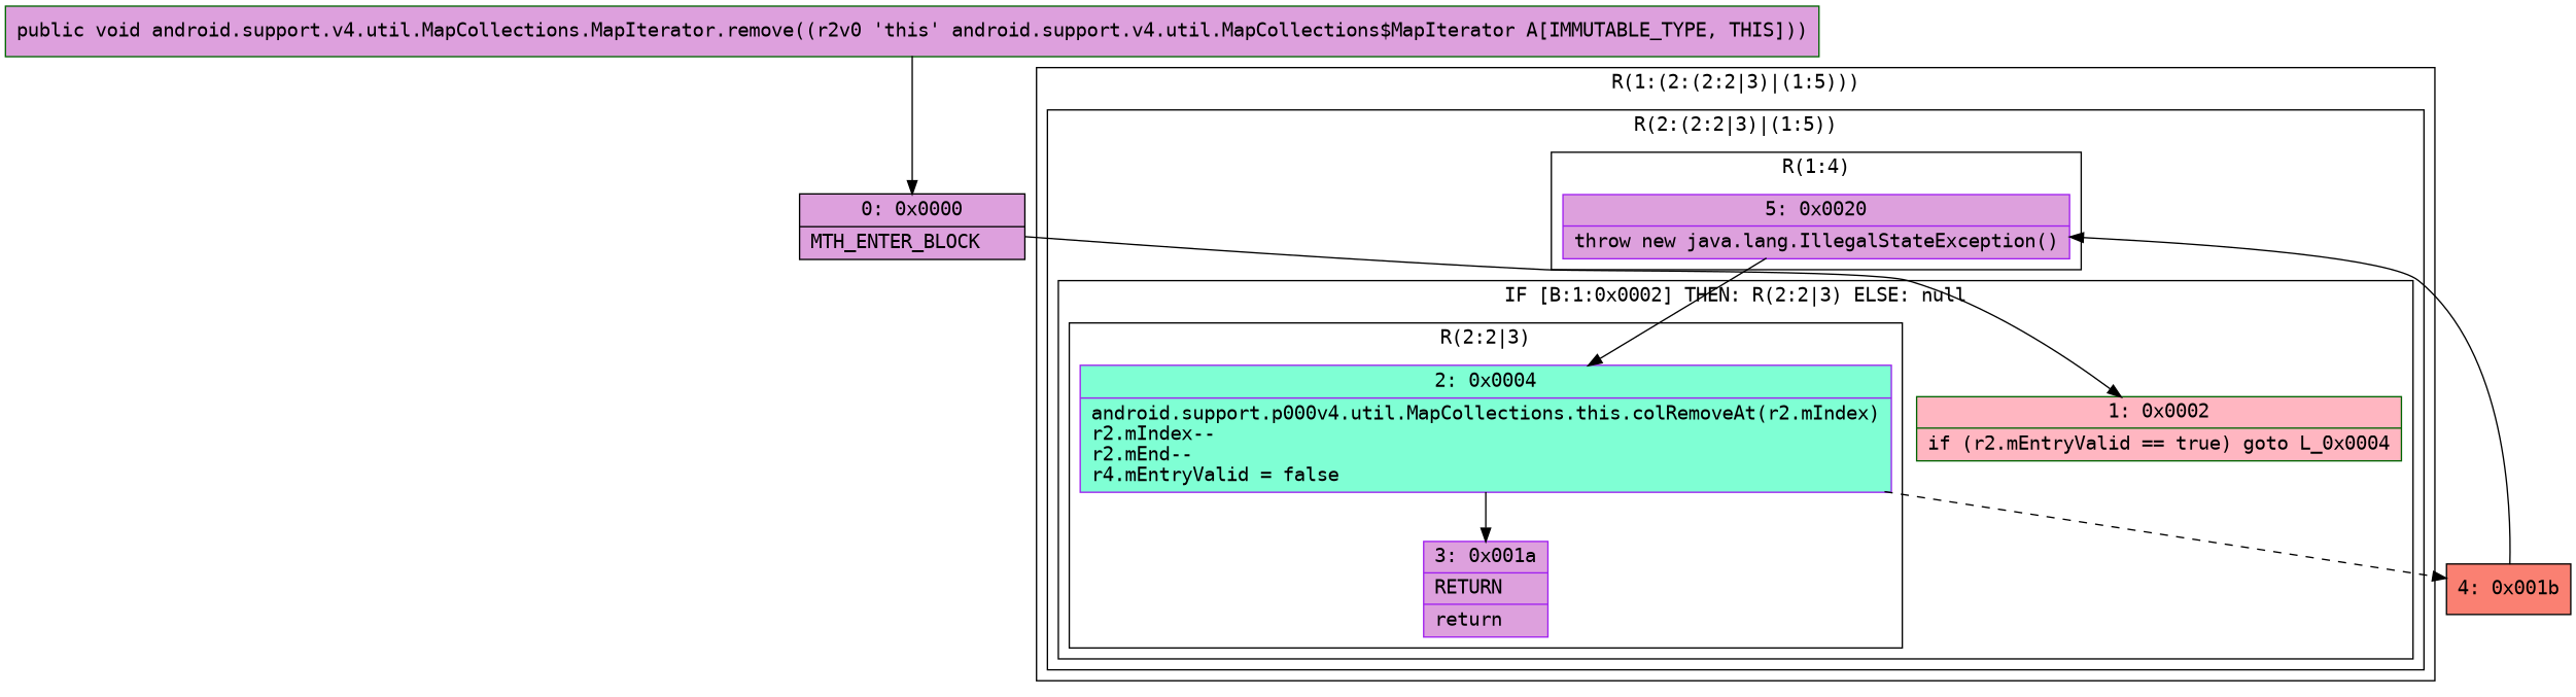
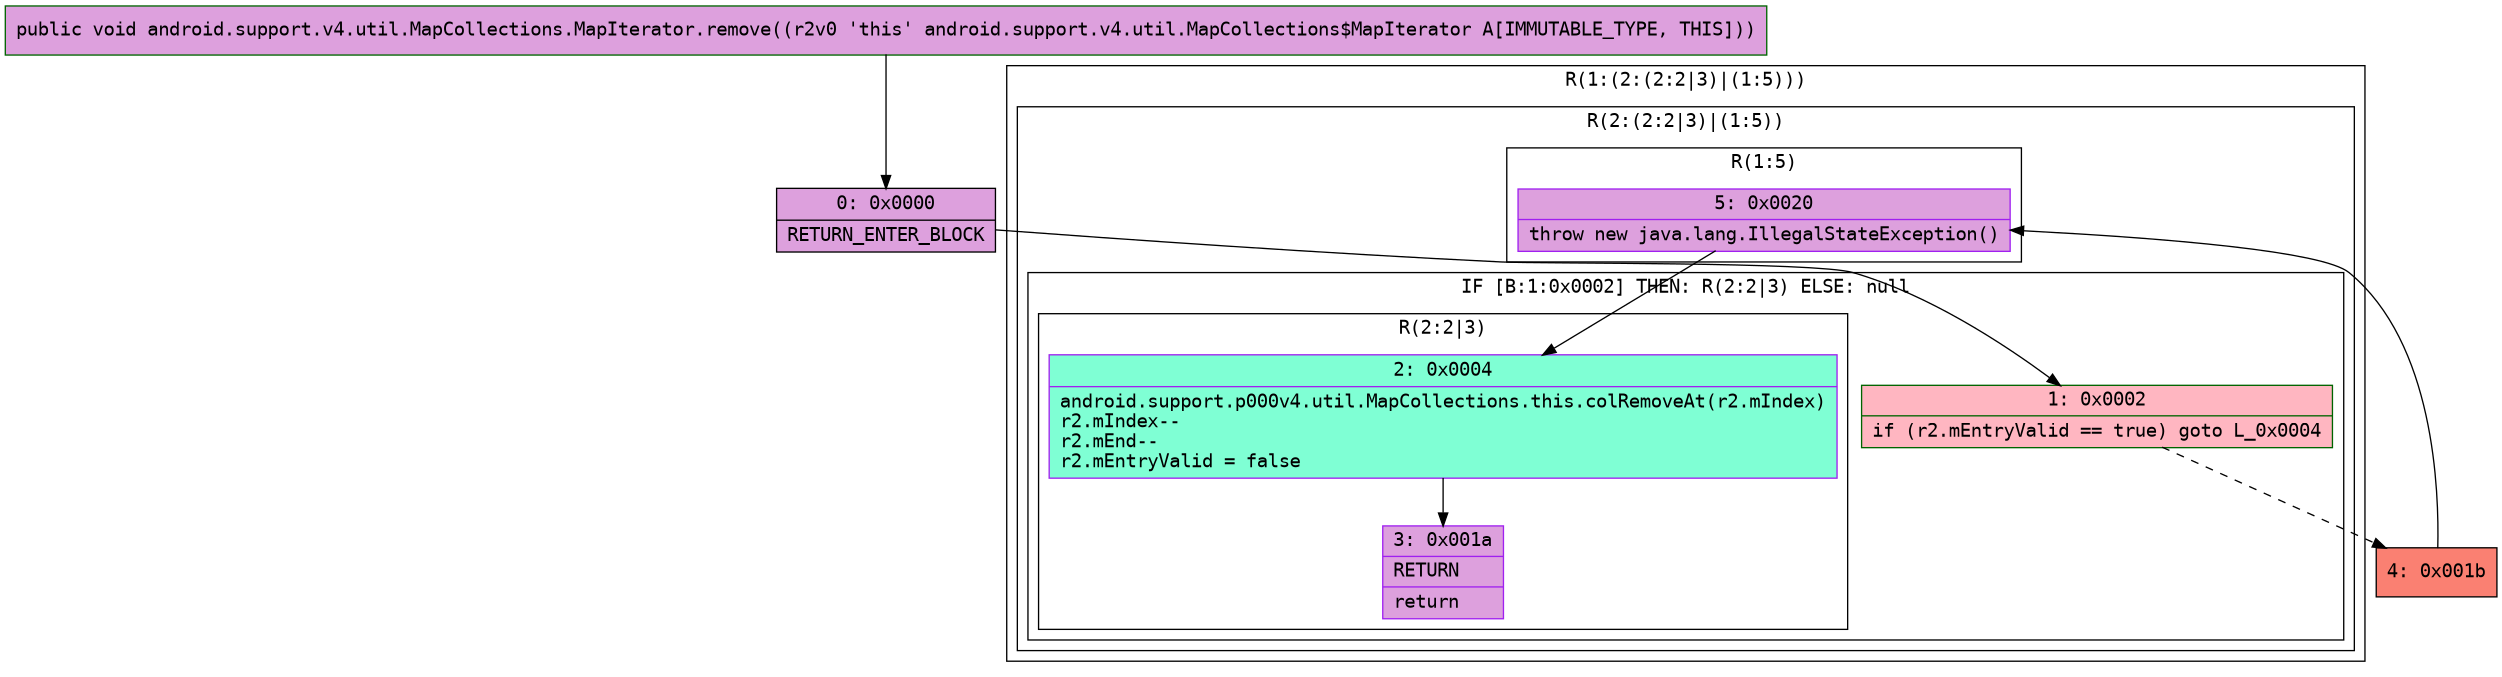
  digraph {
    fontname="DejaVu Sans Mono"
    node [color=purple fillcolor=plum fontname="DejaVu Sans Mono" shape=record style=filled]
    edge [fontname="DejaVu Sans Mono"]
-   n1 [fillcolor=aquamarine label="{2\:\ 0x0004|android.support.p000v4.util.MapCollections.this.colRemoveAt(r2.mIndex)\lr2.mIndex\-\-\lr2.mEnd\-\-\lr4.mEntryValid = false\l}"]
+   n1 [fillcolor=aquamarine label="{2\:\ 0x0004|android.support.p000v4.util.MapCollections.this.colRemoveAt(r2.mIndex)\lr2.mIndex\-\-\lr2.mEnd\-\-\lr2.mEntryValid = false\l}"]
    n2 [label="{3\:\ 0x001a|RETURN\l|return\l}"]
    n3 [color=darkgreen fillcolor=lightpink label="{1\:\ 0x0002|if (r2.mEntryValid == true) goto L_0x0004\l}"]
    n4 [label="{5\:\ 0x0020|throw new java.lang.IllegalStateException()\l}"]
    n5 [color=black fillcolor=salmon label="{4\:\ 0x001b}"]
-   n6 [color=black label="{0\:\ 0x0000|MTH_ENTER_BLOCK\l}"]
+   n6 [color=black label="{0\:\ 0x0000|RETURN_ENTER_BLOCK\l}"]
    n7 [color=darkgreen label="{public void android.support.v4.util.MapCollections.MapIterator.remove((r2v0 'this' android.support.v4.util.MapCollections$MapIterator A[IMMUTABLE_TYPE, THIS])) }"]
    subgraph cluster_1 {
      label="R(1:(2:(2:2|3)|(1:5)))"
      subgraph cluster_2 {
        label="R(2:(2:2|3)|(1:5))"
        subgraph cluster_3 {
          label="IF [B:1:0x0002] THEN: R(2:2|3) ELSE: null"
          n3
          subgraph cluster_4 {
            label="R(2:2|3)"
            n1
            n2
          }
        }
        subgraph cluster_5 {
-         label="R(1:4)"
+         label="R(1:5)"
          n4
        }
      }
    }
    n1 -> n2
-   n1 -> n5 [style=dashed]
+   n3 -> n5 [style=dashed]
    n4 -> n1
    n5 -> n4
    n6 -> n3
    n7 -> n6
  }
